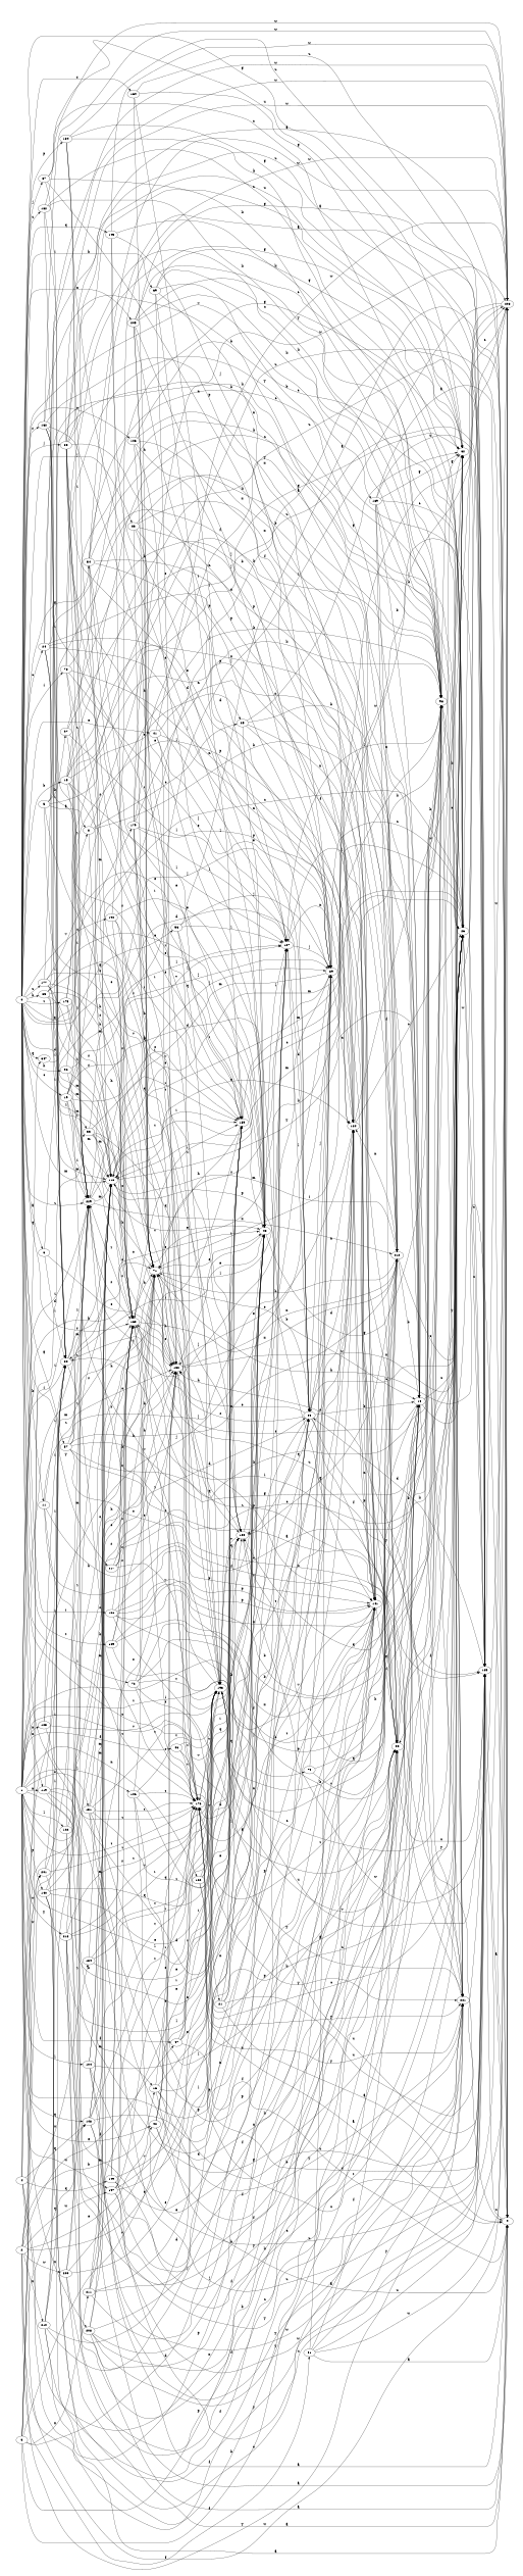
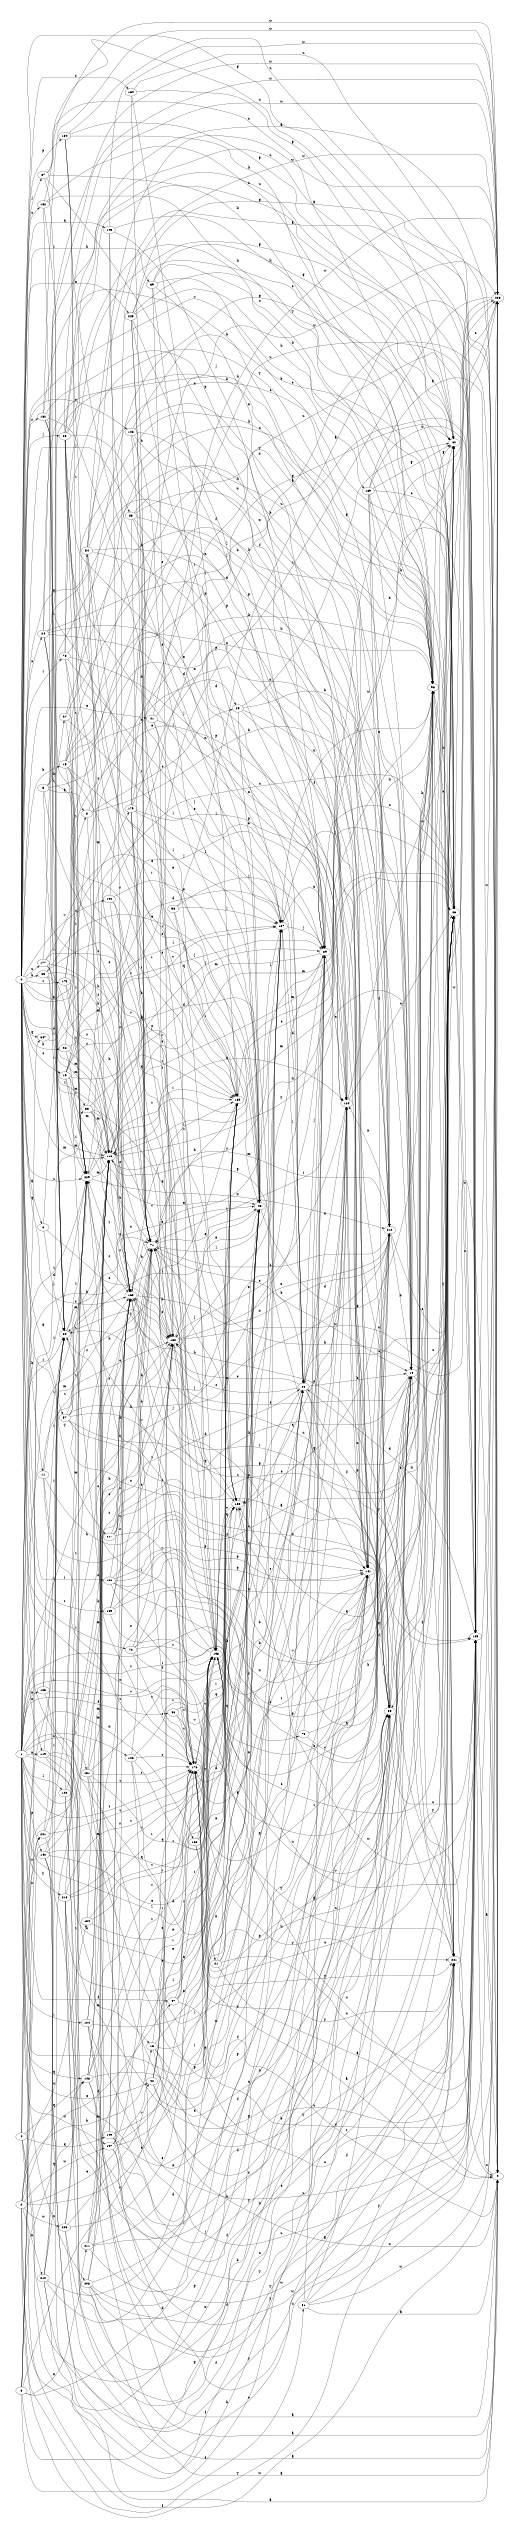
  strict digraph {
    rankdir=LR
    0
    6
    8
    11
    15
    16
    19
    21
    24
    33
    41
    54
    56
    57
    62
    65
    69
    72
    78
    83
    86
    87
    92
    116
    119
    126
    134
    143
    n29 [label=647]
    158
    162
    164
    168
    169
    175
    177
    179
    182
    189
    192
    205
    217
    229
    80
    132
    35
    25
    9
    18
    141
    176
    26
    107
    159
    43
    221
    212
    124
    185
    89
    98
    193
    150
    53
    203
    71
    1
    42
    46
    47
    79
    102
    104
    106
    122
    123
    131
    140
    148
    197
    208
    218
    2
    51
    184
    200
    210
    3
    201
    211
    4
    149
    5
    n94 [label=97]
    0 -> 6 [label=a]
    0 -> 8 [label=a]
    0 -> 11 [label=b]
    0 -> 15 [label=b]
    0 -> 16 [label=b]
    0 -> 19 [label=c]
    0 -> 21 [label=c]
    0 -> 24 [label=c]
    0 -> 33 [label=d]
    0 -> 41 [label=e]
    0 -> 54 [label=g]
-   0 -> 56 [label=g]
    0 -> 57 [label=g]
    0 -> 62 [label=g]
    0 -> 65 [label=h]
    0 -> 69 [label=h]
    0 -> 72 [label=i]
    0 -> 78 [label=i]
    0 -> 83 [label=j]
    0 -> 86 [label=j]
    0 -> 87 [label=j]
    0 -> 92 [label=k]
    0 -> 116 [label=m]
    0 -> 119 [label=n]
    0 -> 126 [label=o]
    0 -> 134 [label=p]
    0 -> 143 [label=q]
    0 -> n29 [label=q]
    0 -> 158 [label=r]
    0 -> 162 [label=s]
    0 -> 164 [label=s]
    0 -> 168 [label=s]
    0 -> 169 [label=t]
    0 -> 175 [label=t]
    0 -> 177 [label=u]
    0 -> 179 [label=u]
    0 -> 182 [label=u]
    0 -> 189 [label=v]
    0 -> 192 [label=v]
    0 -> 205 [label=x]
    0 -> 217 [label=y]
    0 -> 229 [label=z]
    6 -> 80 [label=i]
    6 -> 132 [label=o]
    6 -> 35 [label=d]
    8 -> 116 [label=m]
    8 -> 25 [label=c]
    8 -> 9 [label=a]
    8 -> 18 [label=b]
    11 -> 168 [label=s]
    11 -> 80 [label=i]
    11 -> 141 [label=p]
    11 -> 176 [label=t]
    11 -> 26 [label=c]
    15 -> 62 [label=g]
    15 -> 229 [label=z]
    15 -> 141 [label=p]
    15 -> 26 [label=c]
    15 -> 107 [label=l]
    15 -> 159 [label=r]
    15 -> 43 [label=e]
    15 -> 221 [label=y]
    15 -> 212 [label=x]
    16 -> 132 [label=o]
    16 -> 9 [label=a]
    16 -> 141 [label=p]
    16 -> 221 [label=y]
    16 -> 124 [label=n]
    16 -> 185 [label=u]
    19 -> 116 [label=m]
    19 -> 229 [label=z]
    19 -> 132 [label=o]
    19 -> 35 [label=d]
    19 -> 26 [label=c]
    19 -> 159 [label=r]
    19 -> 89 [label=j]
    19 -> 98 [label=k]
    19 -> 193 [label=v]
    21 -> 9 [label=a]
    21 -> 141 [label=p]
    21 -> 26 [label=c]
    21 -> 185 [label=u]
    21 -> 150 [label=q]
    24 -> 116 [label=m]
    24 -> 80 [label=i]
    24 -> 132 [label=o]
    24 -> 141 [label=p]
    24 -> 124 [label=n]
    24 -> 89 [label=j]
    24 -> 98 [label=k]
    24 -> 53 [label=f]
    24 -> 203 [label=w]
    33 -> 116 [label=m]
    33 -> 132 [label=o]
    33 -> 159 [label=r]
    33 -> 185 [label=u]
    33 -> 193 [label=v]
    33 -> 150 [label=q]
    33 -> 71 [label=h]
    41 -> 132 [label=o]
    41 -> 107 [label=l]
    41 -> 212 [label=x]
    41 -> 124 [label=n]
    41 -> 203 [label=w]
    54 -> 116 [label=m]
    54 -> 9 [label=a]
    54 -> 141 [label=p]
    54 -> 26 [label=c]
    54 -> 159 [label=r]
    54 -> 43 [label=e]
    54 -> 212 [label=x]
    54 -> 89 [label=j]
    54 -> 203 [label=w]
    56 -> 9 [label=a]
    56 -> 176 [label=t]
    56 -> 107 [label=l]
    56 -> 159 [label=r]
    56 -> 89 [label=j]
    57 -> 62 [label=g]
    57 -> 229 [label=z]
    57 -> 132 [label=o]
    57 -> 9 [label=a]
    57 -> 212 [label=x]
    57 -> 89 [label=j]
    57 -> 98 [label=k]
    57 -> 53 [label=f]
    62 -> 193 [label=v]
    62 -> 150 [label=q]
    65 -> 116 [label=m]
    65 -> 168 [label=s]
    65 -> 80 [label=i]
    65 -> 18 [label=b]
    65 -> 43 [label=e]
    65 -> 150 [label=q]
    65 -> 71 [label=h]
    69 -> 62 [label=g]
    69 -> 132 [label=o]
    69 -> 18 [label=b]
    69 -> 159 [label=r]
    69 -> 124 [label=n]
    69 -> 98 [label=k]
    72 -> 18 [label=b]
    72 -> 176 [label=t]
    72 -> 221 [label=y]
    72 -> 212 [label=x]
    72 -> 193 [label=v]
    72 -> 71 [label=h]
    78 -> 62 [label=g]
    78 -> 168 [label=s]
    78 -> 229 [label=z]
    78 -> 221 [label=y]
    78 -> 124 [label=n]
    78 -> 89 [label=j]
    78 -> 98 [label=k]
    83 -> 62 [label=g]
    83 -> 168 [label=s]
    83 -> 229 [label=z]
    83 -> 35 [label=d]
    83 -> 9 [label=a]
    83 -> 26 [label=c]
    83 -> 107 [label=l]
    83 -> 159 [label=r]
    83 -> 43 [label=e]
    83 -> 124 [label=n]
    83 -> 185 [label=u]
    83 -> 203 [label=w]
    86 -> 18 [label=b]
    86 -> 141 [label=p]
    86 -> 212 [label=x]
    86 -> 89 [label=j]
    86 -> 193 [label=v]
    86 -> 71 [label=h]
    87 -> 80 [label=i]
    87 -> 26 [label=c]
    87 -> 124 [label=n]
    87 -> 185 [label=u]
    87 -> 98 [label=k]
    92 -> 229 [label=z]
    92 -> 132 [label=o]
    92 -> 107 [label=l]
    92 -> 185 [label=u]
    116 -> 168 [label=s]
    116 -> 141 [label=p]
    116 -> 26 [label=c]
    116 -> 159 [label=r]
    116 -> 43 [label=e]
    116 -> 221 [label=y]
    116 -> 124 [label=n]
    119 -> 62 [label=g]
    119 -> 80 [label=i]
    119 -> 141 [label=p]
    119 -> 176 [label=t]
    119 -> 221 [label=y]
    126 -> 26 [label=c]
    126 -> 43 [label=e]
    126 -> 212 [label=x]
    126 -> 89 [label=j]
    126 -> 53 [label=f]
    126 -> 71 [label=h]
    134 -> 62 [label=g]
    134 -> 168 [label=s]
    134 -> 229 [label=z]
    134 -> 43 [label=e]
    134 -> 185 [label=u]
    134 -> 98 [label=k]
    143 -> 168 [label=s]
    143 -> 43 [label=e]
    143 -> 89 [label=j]
    143 -> 98 [label=k]
    143 -> 203 [label=w]
    n29 -> 89 [label=j]
    158 -> 168 [label=s]
    158 -> 18 [label=b]
    158 -> 141 [label=p]
    158 -> 221 [label=y]
    158 -> 212 [label=x]
    158 -> 185 [label=u]
    158 -> 53 [label=f]
    162 -> 116 [label=m]
    162 -> 80 [label=i]
    162 -> 18 [label=b]
    162 -> 141 [label=p]
    162 -> 159 [label=r]
    162 -> 43 [label=e]
    162 -> 193 [label=v]
    162 -> 203 [label=w]
    164 -> 62 [label=g]
    164 -> 107 [label=l]
    164 -> 185 [label=u]
    164 -> 71 [label=h]
    168 -> 229 [label=z]
    168 -> 141 [label=p]
    168 -> 176 [label=t]
    168 -> 159 [label=r]
    168 -> 212 [label=x]
    168 -> 185 [label=u]
    168 -> 71 [label=h]
    169 -> 168 [label=s]
    169 -> 132 [label=o]
    169 -> 18 [label=b]
    169 -> 141 [label=p]
    169 -> 26 [label=c]
    175 -> 229 [label=z]
    175 -> 141 [label=p]
    175 -> 98 [label=k]
    175 -> 71 [label=h]
    177 -> 116 [label=m]
    177 -> 168 [label=s]
    177 -> 80 [label=i]
    177 -> 43 [label=e]
    177 -> 193 [label=v]
    177 -> 203 [label=w]
    177 -> 71 [label=h]
    179 -> 62 [label=g]
    179 -> 132 [label=o]
    179 -> 141 [label=p]
    179 -> 176 [label=t]
    179 -> 107 [label=l]
    179 -> 185 [label=u]
    179 -> 98 [label=k]
    179 -> 203 [label=w]
    179 -> 71 [label=h]
    182 -> 229 [label=z]
    182 -> 80 [label=i]
    182 -> 26 [label=c]
    182 -> 98 [label=k]
    182 -> 203 [label=w]
    189 -> 62 [label=g]
    189 -> 9 [label=a]
    189 -> 18 [label=b]
    189 -> 26 [label=c]
    189 -> 212 [label=x]
    189 -> 185 [label=u]
    189 -> 98 [label=k]
    189 -> 53 [label=f]
    192 -> 168 [label=s]
    192 -> 176 [label=t]
    192 -> 43 [label=e]
    192 -> 193 [label=v]
    192 -> 203 [label=w]
    205 -> 35 [label=d]
    205 -> 9 [label=a]
    205 -> 26 [label=c]
    205 -> 221 [label=y]
    205 -> 89 [label=j]
    205 -> 98 [label=k]
    205 -> 150 [label=q]
    205 -> 71 [label=h]
    217 -> 168 [label=s]
    217 -> 35 [label=d]
    217 -> 26 [label=c]
    217 -> 185 [label=u]
    217 -> 193 [label=v]
    229 -> 116 [label=m]
    229 -> 168 [label=s]
    229 -> 107 [label=l]
    229 -> 212 [label=x]
    229 -> 89 [label=j]
    80 -> 229 [label=z]
    80 -> 176 [label=t]
    80 -> 43 [label=e]
    80 -> 89 [label=j]
    132 -> 176 [label=t]
    132 -> 43 [label=e]
    132 -> 212 [label=x]
    132 -> 150 [label=q]
    132 -> 203 [label=w]
    132 -> 71 [label=h]
    35 -> 168 [label=s]
    35 -> 132 [label=o]
    35 -> 18 [label=b]
    35 -> 176 [label=t]
    35 -> 26 [label=c]
    35 -> 107 [label=l]
    35 -> 221 [label=y]
    35 -> 124 [label=n]
    35 -> 89 [label=j]
    35 -> 53 [label=f]
    25 -> 62 [label=g]
    25 -> 18 [label=b]
    25 -> 43 [label=e]
    25 -> 212 [label=x]
    25 -> 53 [label=f]
    9 -> 176 [label=t]
    9 -> 185 [label=u]
    9 -> 71 [label=h]
    18 -> 168 [label=s]
    18 -> 26 [label=c]
    18 -> 221 [label=y]
    18 -> 98 [label=k]
    18 -> 203 [label=w]
    141 -> 176 [label=t]
    141 -> 212 [label=x]
    141 -> 124 [label=n]
    141 -> 193 [label=v]
    141 -> 53 [label=f]
    176 -> 168 [label=s]
    176 -> 9 [label=a]
    176 -> 26 [label=c]
    176 -> 221 [label=y]
    176 -> 193 [label=v]
    26 -> 116 [label=m]
    26 -> 185 [label=u]
    26 -> 98 [label=k]
    26 -> 150 [label=q]
    26 -> 53 [label=f]
    26 -> 71 [label=i]
    107 -> 35 [label=d]
    107 -> 124 [label=n]
    107 -> 89 [label=j]
    159 -> 203 [label=w]
    159 -> 71 [label=h]
    43 -> 62 [label=g]
    43 -> 80 [label=i]
    43 -> 107 [label=l]
    221 -> 80 [label=i]
    221 -> 132 [label=o]
    212 -> 116 [label=m]
    212 -> 18 [label=b]
    212 -> 26 [label=c]
    212 -> 124 [label=n]
    212 -> 150 [label=q]
    212 -> 71 [label=h]
    124 -> 132 [label=o]
    124 -> 35 [label=d]
    124 -> 141 [label=p]
    124 -> 176 [label=t]
    124 -> 26 [label=c]
    124 -> 98 [label=k]
    124 -> 150 [label=q]
    124 -> 203 [label=w]
    185 -> 116 [label=m]
    185 -> 35 [label=d]
    185 -> 9 [label=a]
    185 -> 26 [label=c]
    185 -> 203 [label=w]
    89 -> 116 [label=m]
    89 -> 168 [label=s]
    89 -> 26 [label=c]
    89 -> 124 [label=n]
    98 -> 62 [label=g]
    98 -> 176 [label=t]
    98 -> 26 [label=c]
    98 -> 107 [label=l]
    98 -> 221 [label=y]
    98 -> 193 [label=v]
    193 -> 229 [label=z]
+   193 -> 80 [label=i]
    193 -> 18 [label=b]
    193 -> 159 [label=r]
    193 -> 185 [label=u]
    193 -> 150 [label=q]
    150 -> 43 [label=e]
    150 -> 193 [label=v]
    150 -> 203 [label=w]
    150 -> 71 [label=h]
    53 -> 229 [label=z]
    53 -> 18 [label=b]
    53 -> 107 [label=l]
    53 -> 185 [label=u]
    53 -> 98 [label=k]
    203 -> 116 [label=m]
    203 -> 229 [label=z]
    203 -> 26 [label=c]
    71 -> 132 [label=o]
    71 -> 18 [label=b]
    71 -> 107 [label=l]
    71 -> 43 [label=e]
    71 -> 98 [label=k]
    1 -> 62 [label=g]
    1 -> 119 [label=n]
    1 -> n29 [label=q]
    1 -> 229 [label=z]
    1 -> 80 [label=i]
    1 -> 132 [label=o]
    1 -> 141 [label=p]
    1 -> 176 [label=t]
    1 -> 107 [label=l]
    1 -> 159 [label=r]
    1 -> 124 [label=n]
    1 -> 89 [label=j]
    1 -> 98 [label=k]
    1 -> 71 [label=h]
    1 -> 42 [label=e]
    1 -> 46 [label=f]
    1 -> 47 [label=f]
    1 -> 79 [label=i]
    1 -> 102 [label=l]
    1 -> 104 [label=l]
    1 -> 106 [label=l]
    1 -> 122 [label=n]
    1 -> 123 [label=n]
    1 -> 131 [label=o]
    1 -> 140 [label=p]
    1 -> 148 [label=q]
    1 -> 197 [label=w]
    1 -> 208 [label=x]
    1 -> 218 [label=y]
    42 -> 132 [label=o]
    42 -> 18 [label=b]
    42 -> 141 [label=p]
    42 -> 176 [label=t]
    42 -> 159 [label=r]
    46 -> 62 [label=g]
    46 -> 176 [label=t]
    46 -> 193 [label=v]
    47 -> 176 [label=t]
    47 -> 107 [label=l]
    47 -> 43 [label=e]
    47 -> 185 [label=u]
    47 -> 89 [label=j]
    79 -> 62 [label=g]
    79 -> 89 [label=j]
    79 -> 98 [label=k]
    102 -> 229 [label=z]
    102 -> 221 [label=y]
    102 -> 203 [label=w]
    102 -> 71 [label=h]
    104 -> 116 [label=m]
    104 -> 168 [label=s]
    104 -> 9 [label=a]
    104 -> 124 [label=n]
    104 -> 53 [label=f]
    104 -> 203 [label=w]
    106 -> 35 [label=d]
    106 -> 176 [label=t]
    106 -> 185 [label=u]
    106 -> 98 [label=k]
    106 -> 193 [label=v]
    106 -> 71 [label=h]
    122 -> 159 [label=r]
    122 -> 221 [label=y]
    122 -> 185 [label=u]
    122 -> 193 [label=v]
    122 -> 150 [label=q]
    123 -> 116 [label=m]
    123 -> 80 [label=i]
    123 -> 35 [label=d]
    123 -> 193 [label=v]
    131 -> 116 [label=m]
    131 -> 176 [label=t]
    131 -> 185 [label=u]
    131 -> 98 [label=k]
    131 -> 193 [label=v]
    131 -> 150 [label=q]
    131 -> 53 [label=f]
    131 -> 71 [label=h]
    140 -> 80 [label=i]
    140 -> 132 [label=o]
    140 -> 9 [label=a]
    140 -> 18 [label=b]
    140 -> 43 [label=e]
    140 -> 221 [label=y]
    140 -> 150 [label=q]
    148 -> 116 [label=m]
    148 -> 132 [label=o]
    148 -> 9 [label=a]
    148 -> 159 [label=r]
    148 -> 221 [label=y]
    148 -> 124 [label=n]
    148 -> 193 [label=v]
    197 -> 168 [label=s]
    197 -> 176 [label=t]
    197 -> 26 [label=c]
    197 -> 107 [label=l]
    197 -> 159 [label=r]
    197 -> 43 [label=e]
    197 -> 185 [label=u]
    208 -> 116 [label=m]
    208 -> 9 [label=a]
    208 -> 43 [label=e]
    208 -> 221 [label=y]
    208 -> 212 [label=x]
    208 -> 98 [label=k]
    208 -> 53 [label=f]
    218 -> 229 [label=z]
    218 -> 18 [label=b]
    218 -> 176 [label=t]
    218 -> 26 [label=c]
    218 -> 107 [label=l]
    218 -> 159 [label=r]
    218 -> 193 [label=v]
    218 -> 53 [label=f]
    2 -> 16 [label=b]
    2 -> 33 [label=d]
    2 -> 43 [label=e]
    2 -> 221 [label=y]
    2 -> 53 [label=f]
    2 -> 42 [label=e]
    2 -> 47 [label=f]
    2 -> 197 [label=w]
    2 -> 51 [label=f]
    2 -> 184 [label=u]
    2 -> 200 [label=w]
    2 -> 210 [label=x]
    51 -> 9 [label=a]
    51 -> 221 [label=y]
    51 -> 185 [label=u]
    51 -> 89 [label=j]
    51 -> 53 [label=f]
    51 -> 203 [label=w]
    184 -> 116 [label=m]
    184 -> 159 [label=r]
    184 -> 43 [label=e]
    184 -> 193 [label=v]
    200 -> 229 [label=z]
    200 -> 9 [label=a]
    200 -> 43 [label=e]
    200 -> 193 [label=v]
    200 -> 53 [label=f]
    200 -> 71 [label=h]
    210 -> 229 [label=z]
    210 -> 80 [label=i]
    210 -> 35 [label=d]
    210 -> 18 [label=b]
    210 -> 89 [label=j]
    210 -> 53 [label=f]
    210 -> 71 [label=h]
    3 -> 229 [label=z]
    3 -> 35 [label=d]
    3 -> 141 [label=p]
    3 -> 193 [label=v]
    3 -> 53 [label=f]
    3 -> 71 [label=h]
    3 -> 148 [label=q]
    3 -> 201 [label=w]
    3 -> 211 [label=x]
    201 -> 116 [label=m]
    201 -> 80 [label=i]
    201 -> 176 [label=t]
    201 -> 26 [label=c]
    211 -> 116 [label=m]
    211 -> 168 [label=s]
    211 -> 132 [label=o]
    211 -> 35 [label=d]
    211 -> 43 [label=e]
    211 -> 89 [label=j]
    4 -> 116 [label=m]
    4 -> 132 [label=o]
    4 -> 141 [label=p]
    4 -> 212 [label=x]
    4 -> 203 [label=w]
    4 -> 148 [label=q]
    4 -> 201 [label=w]
    4 -> 149 [label=q]
    149 -> 168 [label=s]
    149 -> 141 [label=p]
    149 -> 107 [label=l]
    149 -> 212 [label=x]
    149 -> 53 [label=f]
    149 -> 71 [label=h]
    5 -> 8 [label=a]
    5 -> 25 [label=c]
    5 -> 159 [label=r]
    5 -> 185 [label=u]
    5 -> 98 [label=k]
    5 -> 150 [label=q]
    5 -> n94 [label=b]
    n94 -> 229 [label=z]
    n94 -> 18 [label=b]
    n94 -> 107 [label=l]
    n94 -> 212 [label=x]
  }
